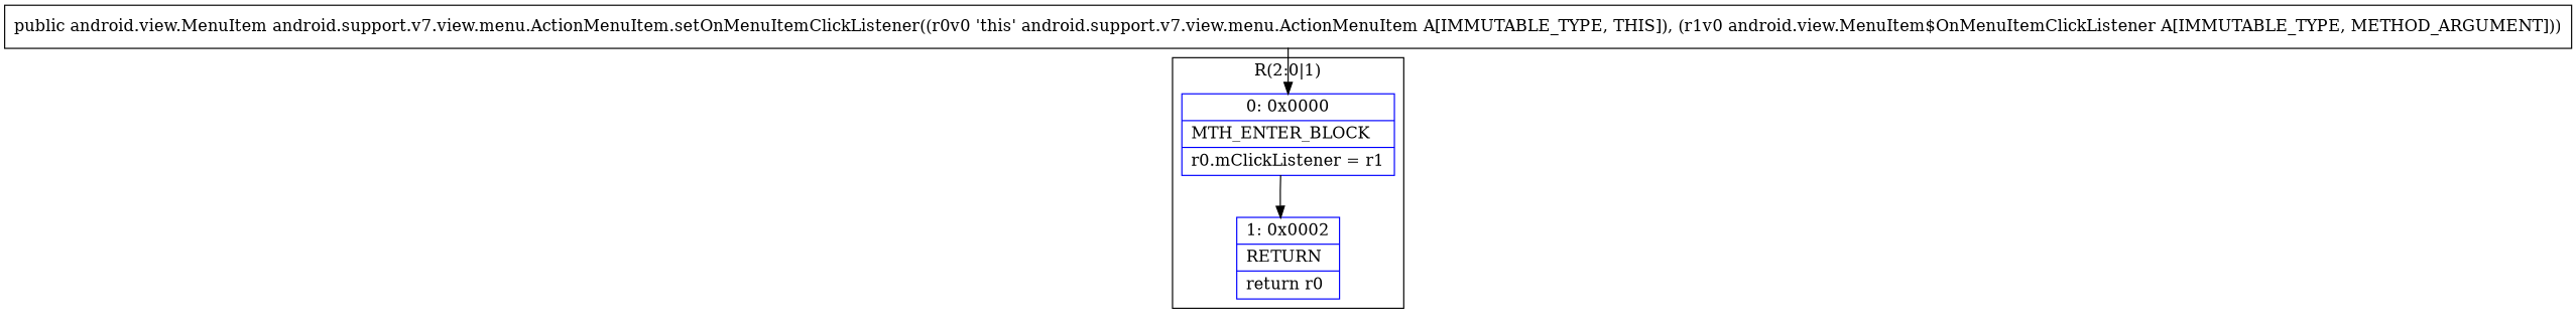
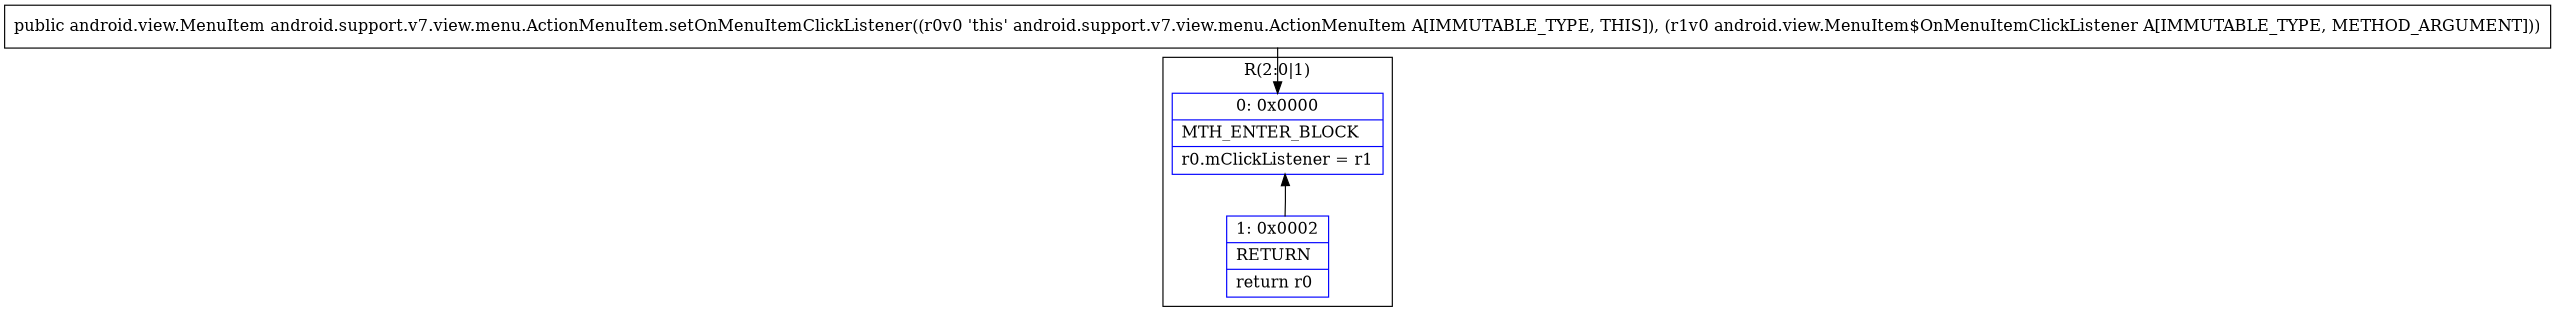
  digraph {
    node [color=blue shape=record]
    n1 [label="{0\:\ 0x0000|MTH_ENTER_BLOCK\l|r0.mClickListener = r1\l}"]
    n2 [label="{1\:\ 0x0002|RETURN\l|return r0\l}"]
    n3 [label="{public android.view.MenuItem android.support.v7.view.menu.ActionMenuItem.setOnMenuItemClickListener((r0v0 'this' android.support.v7.view.menu.ActionMenuItem A[IMMUTABLE_TYPE, THIS]), (r1v0 android.view.MenuItem$OnMenuItemClickListener A[IMMUTABLE_TYPE, METHOD_ARGUMENT])) }" color=""]
    subgraph cluster_1 {
      label="R(2:0|1)"
      n1
      n2
    }
-   n1 -> n2
+   n2 -> n1
    n3 -> n1
  }
